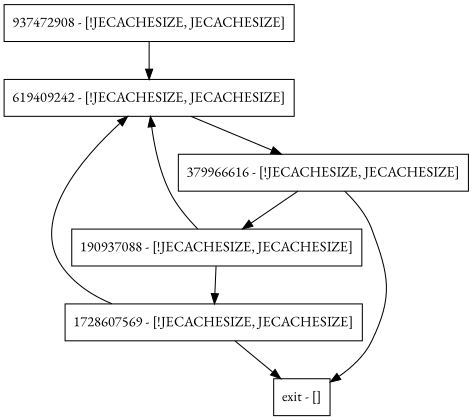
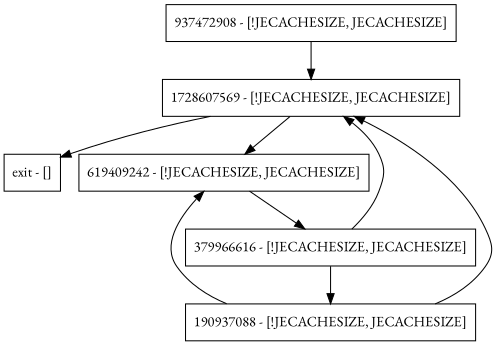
  digraph {
    fontname="EB Garamond"
    node [fontname="EB Garamond" shape=record]
    edge [fontname="EB Garamond"]
    n1 [label="937472908 - [!JECACHESIZE, JECACHESIZE]"]
    n2 [label="1728607569 - [!JECACHESIZE, JECACHESIZE]"]
    n3 [label="exit - []"]
    n4 [label="190937088 - [!JECACHESIZE, JECACHESIZE]"]
    n5 [label="619409242 - [!JECACHESIZE, JECACHESIZE]"]
    n6 [label="379966616 - [!JECACHESIZE, JECACHESIZE]"]
-   n1 -> n5
+   n1 -> n2
    n2 -> n3
    n2 -> n5
    n4 -> n2
    n4 -> n5
    n5 -> n6
-   n6 -> n3
+   n6 -> n2
    n6 -> n4
  }
